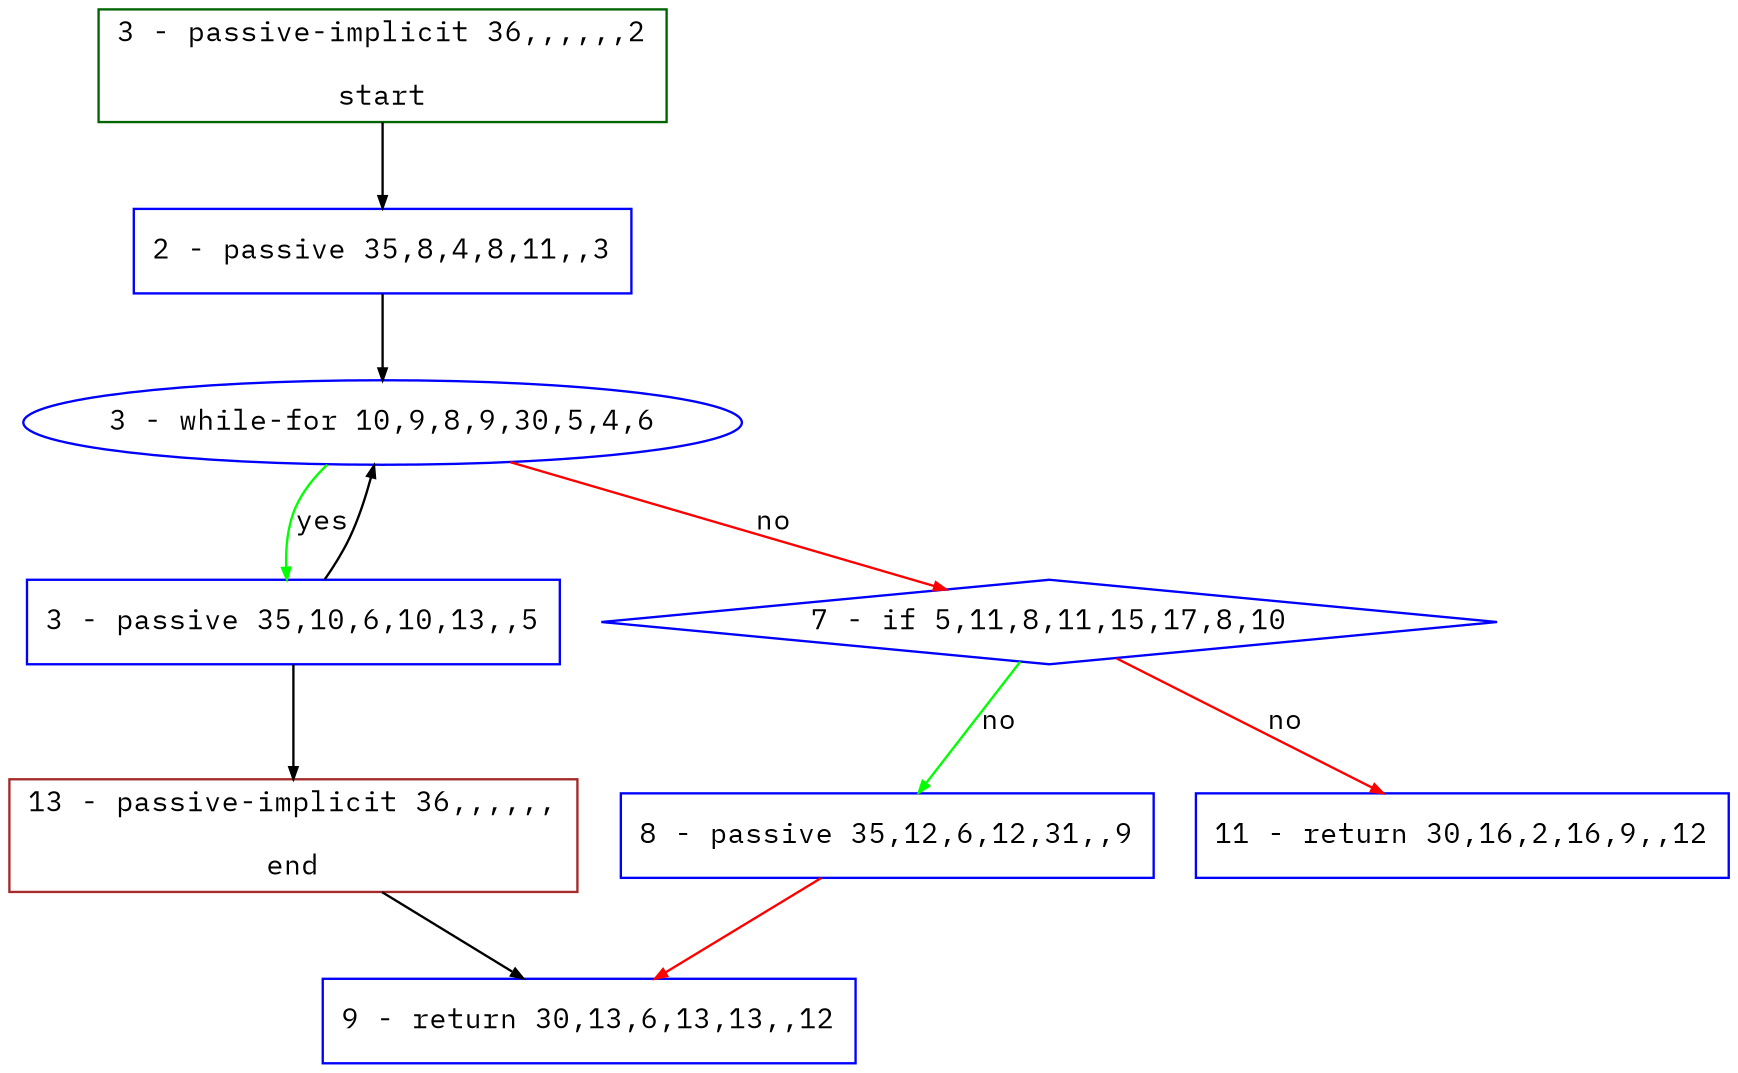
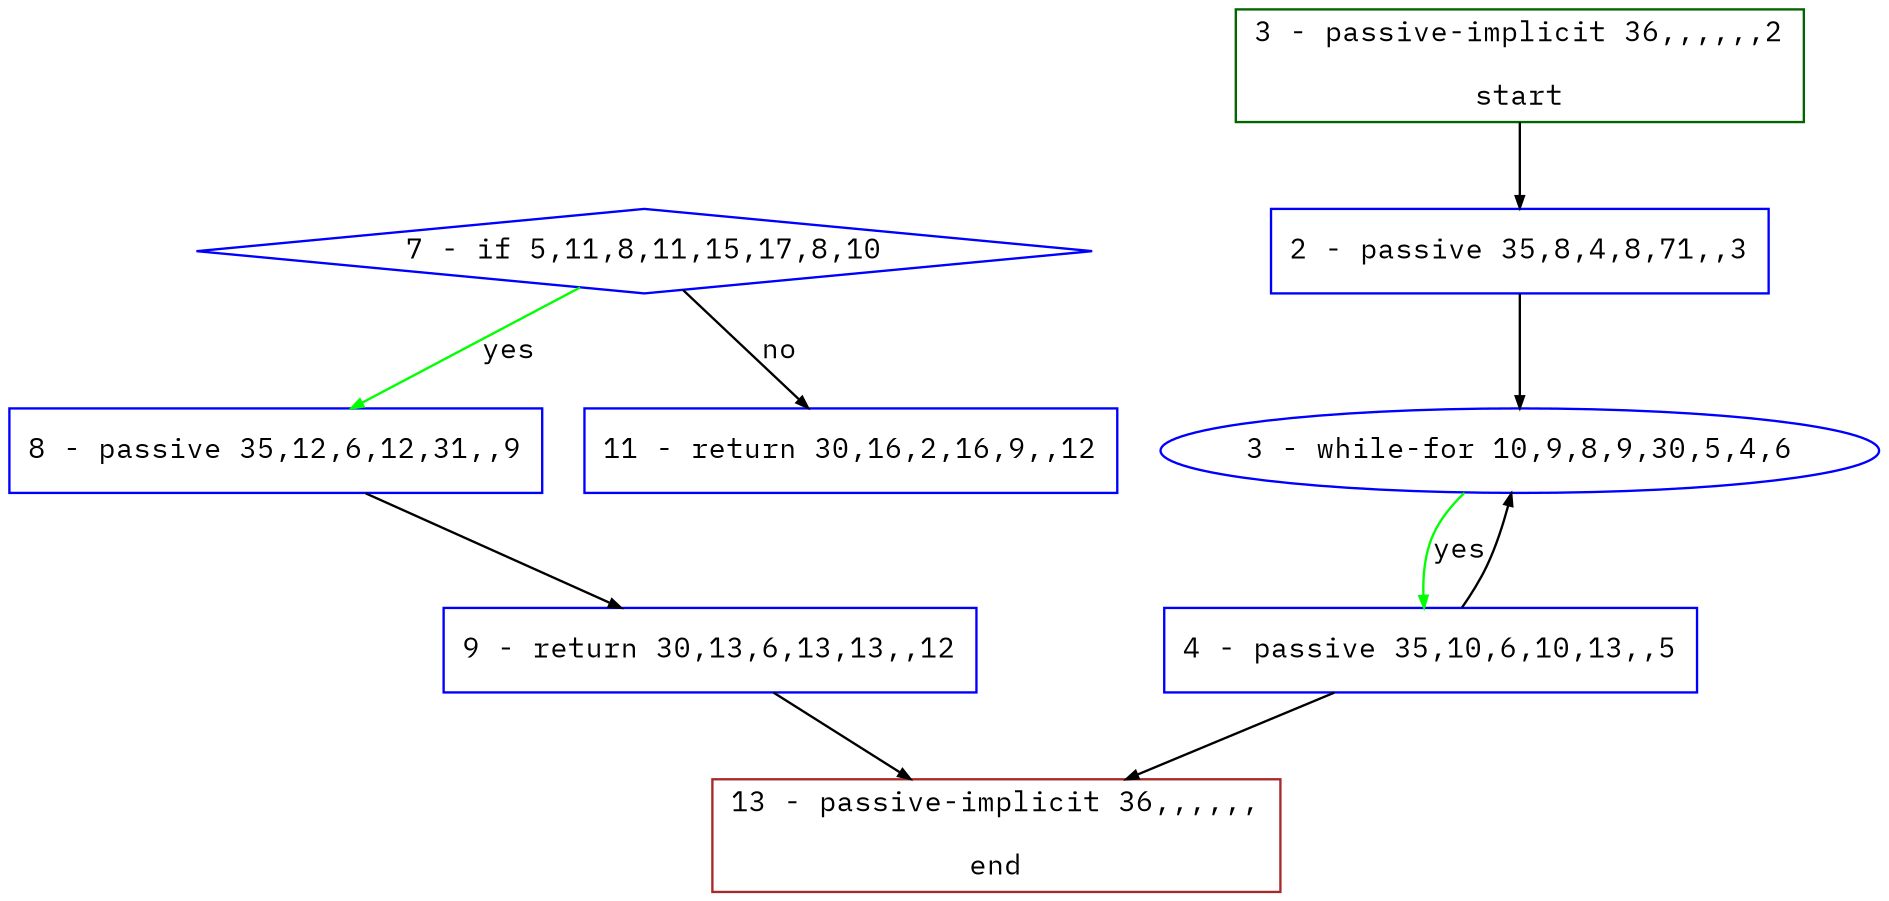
  digraph {
    bgcolor=white
    compound=true
    fillcolor="#FFFFCC"
    fontname="IBM Plex Mono"
    fontsize=12
    pack=true
    packmode=clust
    style="rounded,filled"
    node [color="#0000ff" compound=true fillcolor="#ffffff" fixedsize=false fontname="IBM Plex Mono" fontsize=12 node_initialized=no shape=box style=filled]
    edge [arrowhead=normal arrowsize=0.5 arrowtail=none color="#000000" compound=true dir=forward fontcolor=black fontname="IBM Plex Mono" fontsize=12]
-   n1 [label="2 - passive 35,8,4,8,11,,3"]
+   n1 [label="2 - passive 35,8,4,8,71,,3"]
    n2 [label="3 - while-for 10,9,8,9,30,5,4,6" shape=oval]
-   n3 [label="3 - passive 35,10,6,10,13,,5"]
+   n3 [label="4 - passive 35,10,6,10,13,,5"]
    n4 [label="7 - if 5,11,8,11,15,17,8,10" shape=diamond]
    n5 [color="#006400" label="3 - passive-implicit 36,,,,,,2\n\nstart"]
    n6 [color="#a52a2a" label="13 - passive-implicit 36,,,,,,\n\nend"]
    n7 [label="8 - passive 35,12,6,12,31,,9"]
    n8 [label="11 - return 30,16,2,16,9,,12"]
    n9 [label="9 - return 30,13,6,13,13,,12"]
    n1 -> n2
    n2 -> n3 [color="#00ff00" label=yes]
-   n2 -> n4 [color="#ff0000" label=no]
    n3 -> n2
    n3 -> n6
-   n4 -> n7 [color="#00ff00" label=no]
-   n4 -> n8 [color="#ff0000" label=no]
+   n4 -> n7 [color="#00ff00" label=yes]
+   n4 -> n8 [label=no]
    n5 -> n1
-   n7 -> n9 [color="#ff0000"]
-   n6 -> n9
+   n7 -> n9
+   n9 -> n6
  }
